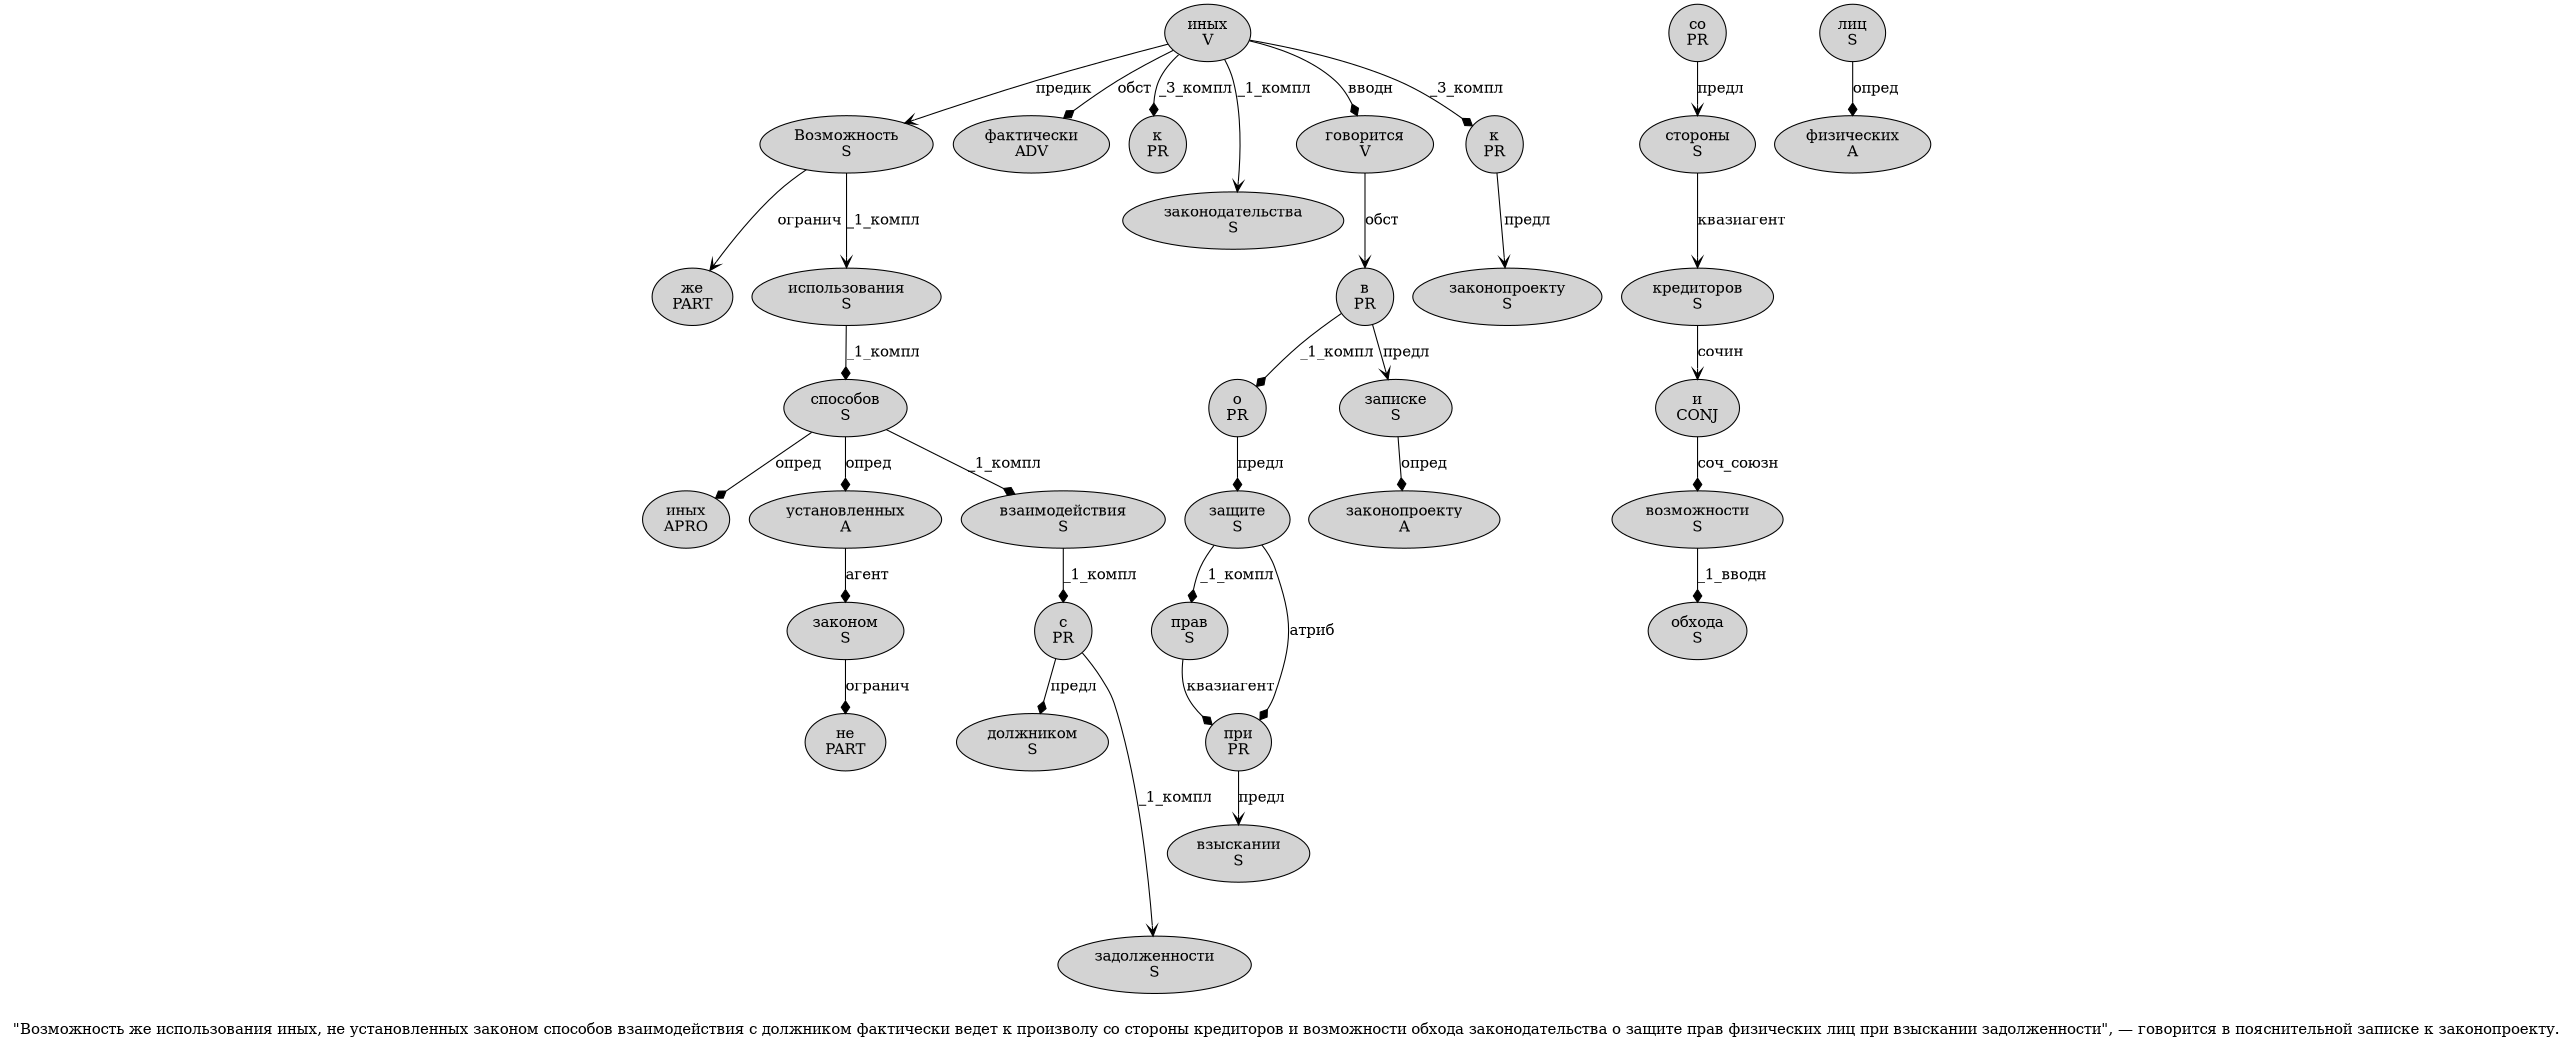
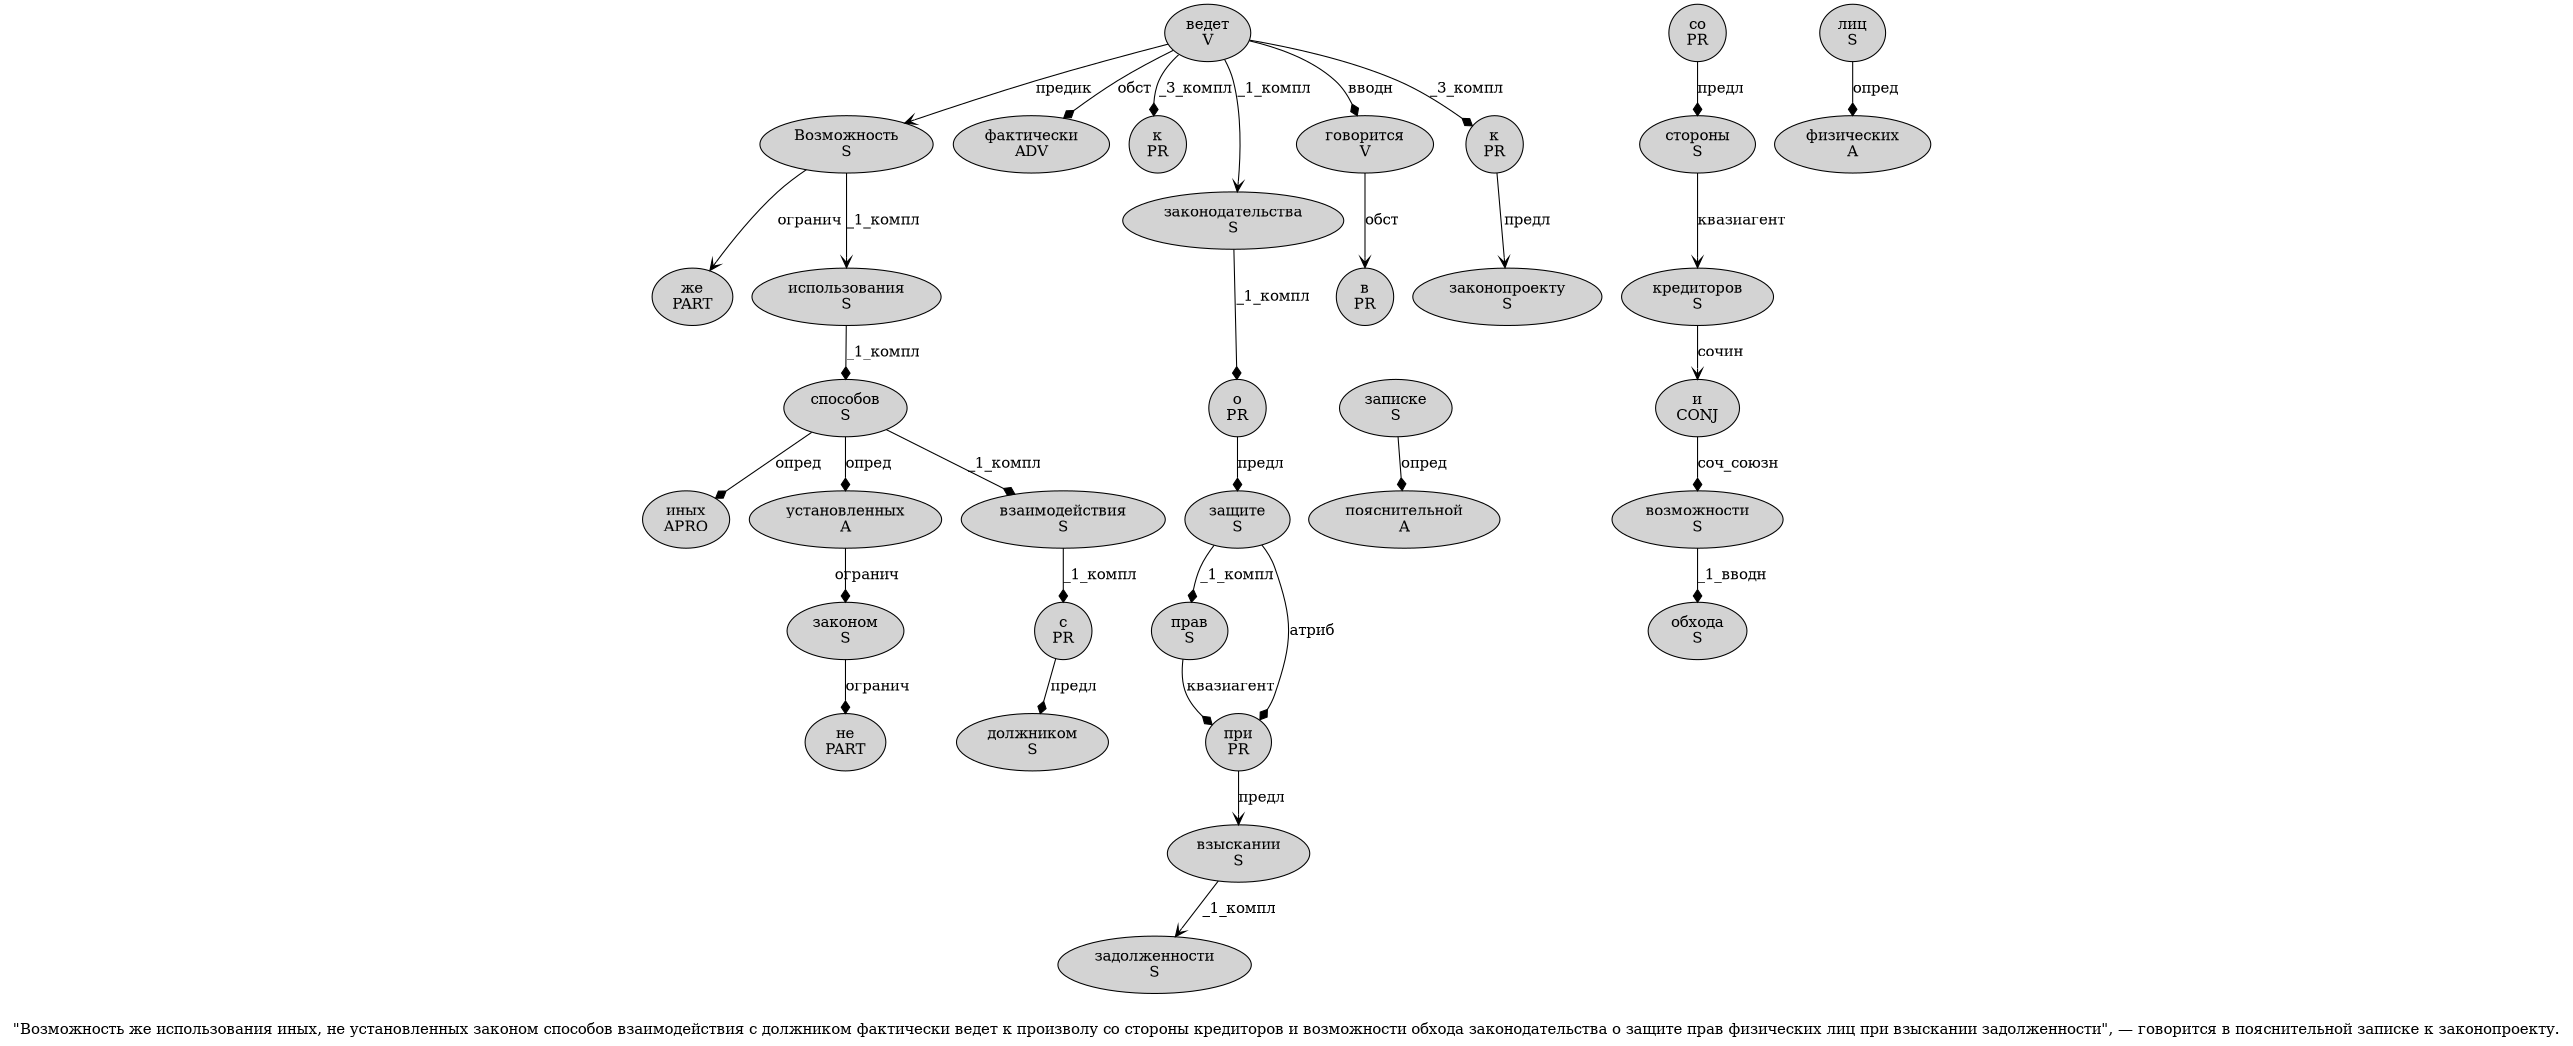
  digraph {
    label="\"Возможность же использования иных, не установленных законом способов взаимодействия с должником фактически ведет к произволу со стороны кредиторов и возможности обхода законодательства о защите прав физических лиц при взыскании задолженности\", — говорится в пояснительной записке к законопроекту."
    node [fillcolor=lightgray penwidth=1 shape=ellipse style=filled]
    edge [arrowhead=diamond]
    n1 [label="Возможность\nS"]
    n2 [label="же\nPART"]
    n3 [label="использования\nS"]
    n4 [label="способов\nS"]
    n5 [label="иных\nAPRO"]
    n6 [label="установленных\nA"]
    n7 [label="взаимодействия\nS"]
    n8 [label="не\nPART"]
    n9 [label="законом\nS"]
    n10 [label="с\nPR"]
    n11 [label="должником\nS"]
    n12 [label="фактически\nADV"]
-   n13 [label="иных\nV"]
+   n13 [label="ведет\nV"]
    n14 [label="к\nPR"]
    n15 [label="законодательства\nS"]
    n16 [label="говорится\nV"]
    n17 [label="к\nPR"]
    n18 [label="о\nPR"]
    n19 [label="в\nPR"]
    n20 [label="законопроекту\nS"]
    n21 [label="со\nPR"]
    n22 [label="стороны\nS"]
    n23 [label="кредиторов\nS"]
    n24 [label="и\nCONJ"]
    n25 [label="возможности\nS"]
    n26 [label="обхода\nS"]
    n27 [label="защите\nS"]
    n28 [label="прав\nS"]
    n29 [label="при\nPR"]
    n30 [label="взыскании\nS"]
    n31 [label="лиц\nS"]
    n32 [label="физических\nA"]
    n33 [label="задолженности\nS"]
    n34 [label="записке\nS"]
-   n35 [label="законопроекту\nA"]
+   n35 [label="пояснительной\nA"]
    n1 -> n2 [arrowhead=vee label="огранич"]
    n1 -> n3 [arrowhead=vee label="_1_компл"]
    n3 -> n4 [label="_1_компл"]
    n4 -> n5 [label="опред"]
    n4 -> n6 [label="опред"]
    n4 -> n7 [label="_1_компл"]
-   n6 -> n9 [label="агент"]
+   n6 -> n9 [label="огранич"]
    n7 -> n10 [label="_1_компл"]
    n9 -> n8 [label="огранич"]
    n10 -> n11 [label="предл"]
    n13 -> n1 [arrowhead=vee label="предик"]
    n13 -> n12 [label="обст"]
    n13 -> n14 [label="_3_компл"]
    n13 -> n15 [arrowhead=vee label="_1_компл"]
    n13 -> n16 [label="вводн"]
    n13 -> n17 [label="_3_компл"]
-   n19 -> n18 [label="_1_компл"]
+   n15 -> n18 [label="_1_компл"]
    n16 -> n19 [arrowhead=vee label="обст"]
    n17 -> n20 [arrowhead=vee label="предл"]
    n18 -> n27 [label="предл"]
-   n19 -> n34 [arrowhead=vee label="предл"]
-   n21 -> n22 [arrowhead=vee label="предл"]
+   n21 -> n22 [label="предл"]
    n22 -> n23 [arrowhead=vee label="квазиагент"]
    n23 -> n24 [arrowhead=vee label="сочин"]
    n24 -> n25 [label="соч_союзн"]
    n25 -> n26 [label="_1_вводн"]
    n27 -> n28 [label="_1_компл"]
    n27 -> n29 [label="атриб"]
    n28 -> n29 [label="квазиагент"]
    n29 -> n30 [arrowhead=vee label="предл"]
-   n10 -> n33 [arrowhead=vee label="_1_компл"]
+   n30 -> n33 [arrowhead=vee label="_1_компл"]
    n31 -> n32 [label="опред"]
    n34 -> n35 [label="опред"]
  }
